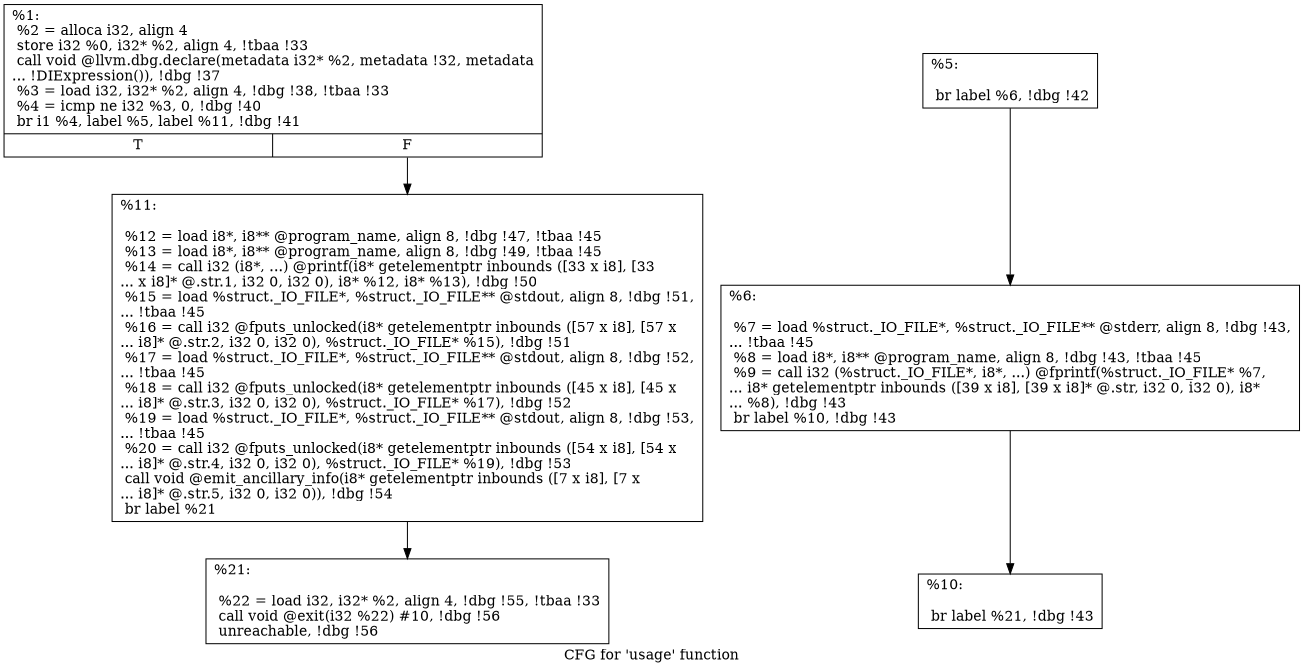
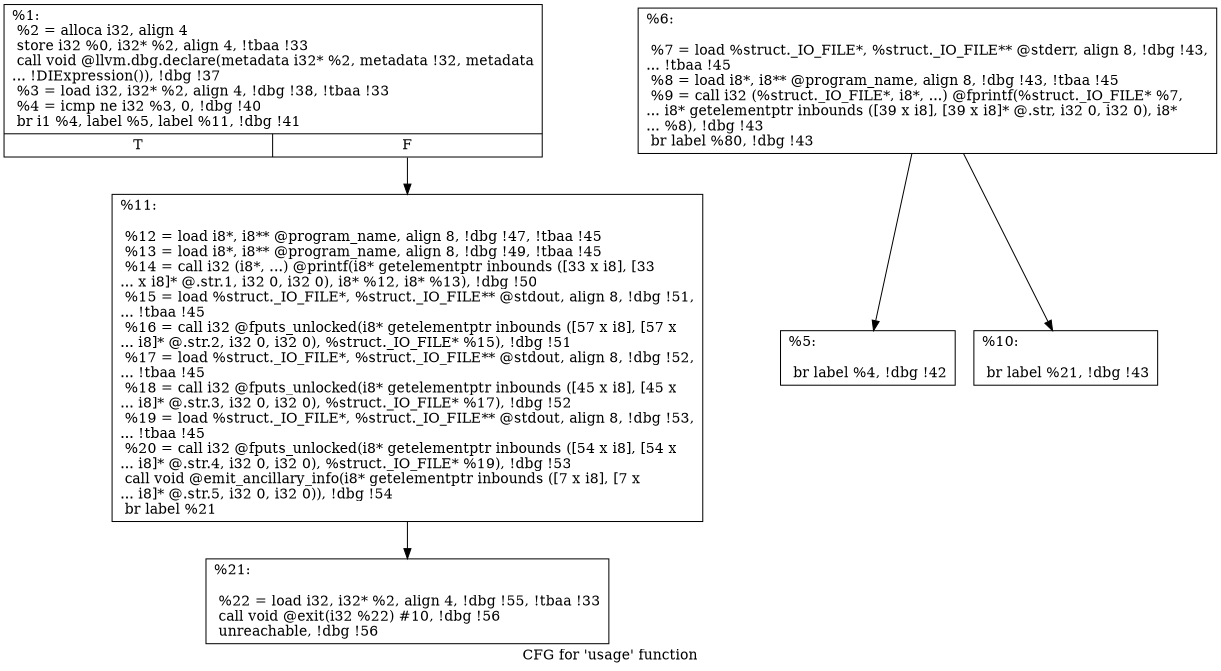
  digraph {
    label="CFG for 'usage' function"
    node [shape=record]
    n1 [label="{%1:\l  %2 = alloca i32, align 4\l  store i32 %0, i32* %2, align 4, !tbaa !33\l  call void @llvm.dbg.declare(metadata i32* %2, metadata !32, metadata\l... !DIExpression()), !dbg !37\l  %3 = load i32, i32* %2, align 4, !dbg !38, !tbaa !33\l  %4 = icmp ne i32 %3, 0, !dbg !40\l  br i1 %4, label %5, label %11, !dbg !41\l|{<s0>T|<s1>F}}"]
    n2 [label="{%11:\l\l  %12 = load i8*, i8** @program_name, align 8, !dbg !47, !tbaa !45\l  %13 = load i8*, i8** @program_name, align 8, !dbg !49, !tbaa !45\l  %14 = call i32 (i8*, ...) @printf(i8* getelementptr inbounds ([33 x i8], [33\l... x i8]* @.str.1, i32 0, i32 0), i8* %12, i8* %13), !dbg !50\l  %15 = load %struct._IO_FILE*, %struct._IO_FILE** @stdout, align 8, !dbg !51,\l... !tbaa !45\l  %16 = call i32 @fputs_unlocked(i8* getelementptr inbounds ([57 x i8], [57 x\l... i8]* @.str.2, i32 0, i32 0), %struct._IO_FILE* %15), !dbg !51\l  %17 = load %struct._IO_FILE*, %struct._IO_FILE** @stdout, align 8, !dbg !52,\l... !tbaa !45\l  %18 = call i32 @fputs_unlocked(i8* getelementptr inbounds ([45 x i8], [45 x\l... i8]* @.str.3, i32 0, i32 0), %struct._IO_FILE* %17), !dbg !52\l  %19 = load %struct._IO_FILE*, %struct._IO_FILE** @stdout, align 8, !dbg !53,\l... !tbaa !45\l  %20 = call i32 @fputs_unlocked(i8* getelementptr inbounds ([54 x i8], [54 x\l... i8]* @.str.4, i32 0, i32 0), %struct._IO_FILE* %19), !dbg !53\l  call void @emit_ancillary_info(i8* getelementptr inbounds ([7 x i8], [7 x\l... i8]* @.str.5, i32 0, i32 0)), !dbg !54\l  br label %21\l}"]
-   n3 [label="{%5:\l\l  br label %6, !dbg !42\l}"]
-   n4 [label="{%6:\l\l  %7 = load %struct._IO_FILE*, %struct._IO_FILE** @stderr, align 8, !dbg !43,\l... !tbaa !45\l  %8 = load i8*, i8** @program_name, align 8, !dbg !43, !tbaa !45\l  %9 = call i32 (%struct._IO_FILE*, i8*, ...) @fprintf(%struct._IO_FILE* %7,\l... i8* getelementptr inbounds ([39 x i8], [39 x i8]* @.str, i32 0, i32 0), i8*\l... %8), !dbg !43\l  br label %10, !dbg !43\l}"]
+   n3 [label="{%5:\l\l  br label %4, !dbg !42\l}"]
+   n4 [label="{%6:\l\l  %7 = load %struct._IO_FILE*, %struct._IO_FILE** @stderr, align 8, !dbg !43,\l... !tbaa !45\l  %8 = load i8*, i8** @program_name, align 8, !dbg !43, !tbaa !45\l  %9 = call i32 (%struct._IO_FILE*, i8*, ...) @fprintf(%struct._IO_FILE* %7,\l... i8* getelementptr inbounds ([39 x i8], [39 x i8]* @.str, i32 0, i32 0), i8*\l... %8), !dbg !43\l  br label %80, !dbg !43\l}"]
    n5 [label="{%21:\l\l  %22 = load i32, i32* %2, align 4, !dbg !55, !tbaa !33\l  call void @exit(i32 %22) #10, !dbg !56\l  unreachable, !dbg !56\l}"]
    n6 [label="{%10:\l\l  br label %21, !dbg !43\l}"]
    n1 -> n2 [tailport=s1]
    n2 -> n5
-   n3 -> n4
+   n4 -> n3
    n4 -> n6
  }
